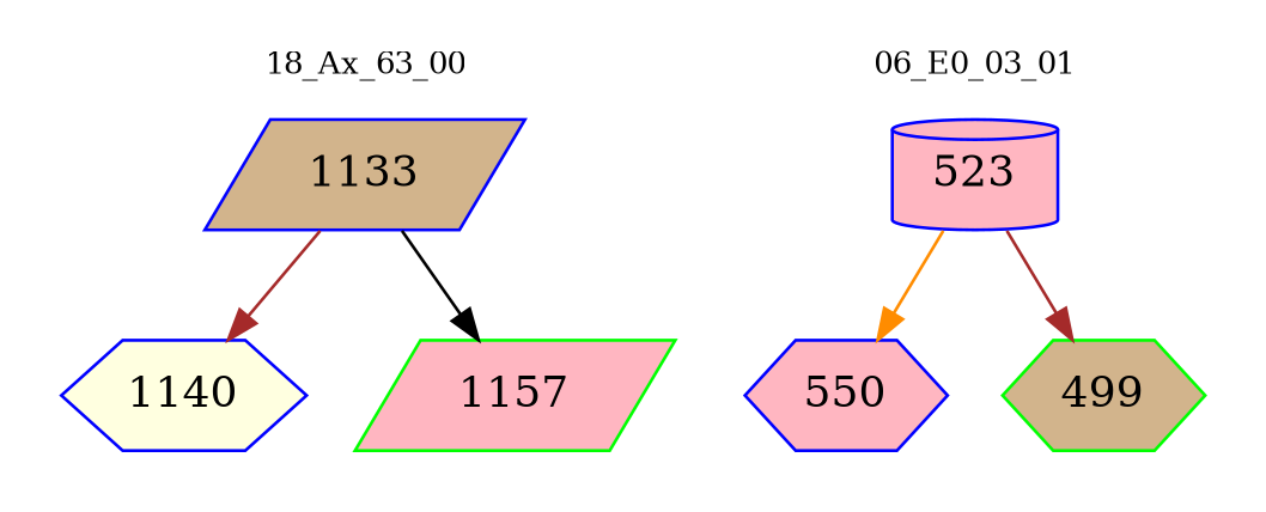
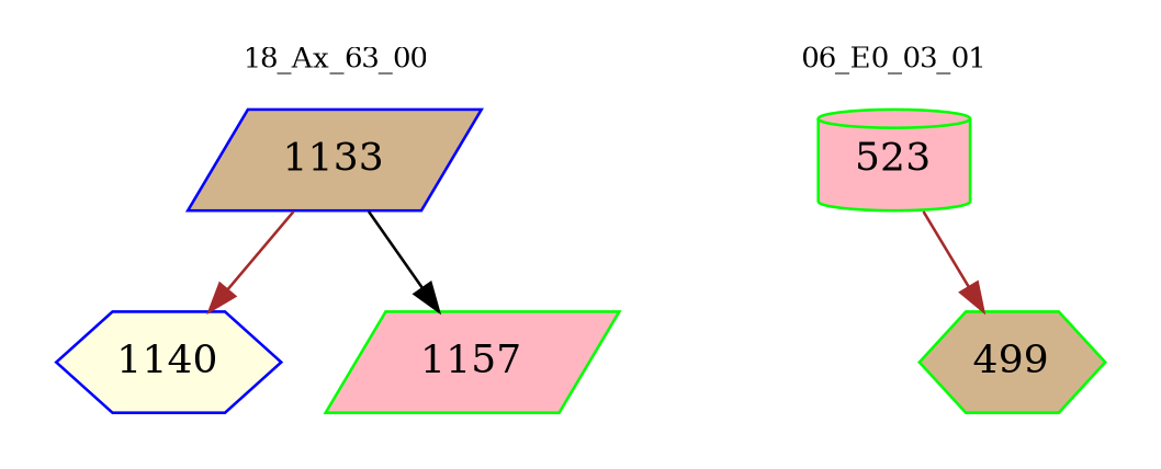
  digraph {
    node [color=blue fillcolor=lightpink shape=hexagon style=filled]
    edge [color=brown]
    n1 [fillcolor=tan label=1133 shape=parallelogram]
    n2 [fillcolor=lightyellow label=1140]
    n3 [color=green label=1157 shape=parallelogram]
-   n4 [label=523 shape=cylinder]
-   n5 [label=550]
+   n4 [color=green label=523 shape=cylinder]
    n6 [color=green fillcolor=tan label=499]
    subgraph cluster_1 {
      color=white
      fontsize=10
      label="18_Ax_63_00"
      n1
      n2
      n3
    }
    subgraph cluster_2 {
      color=white
      fontsize=10
      label="06_E0_03_01"
      n4
-     n5
      n6
    }
    n1 -> n2
    n1 -> n3 [color=black]
-   n4 -> n5 [color=darkorange]
    n4 -> n6
  }
